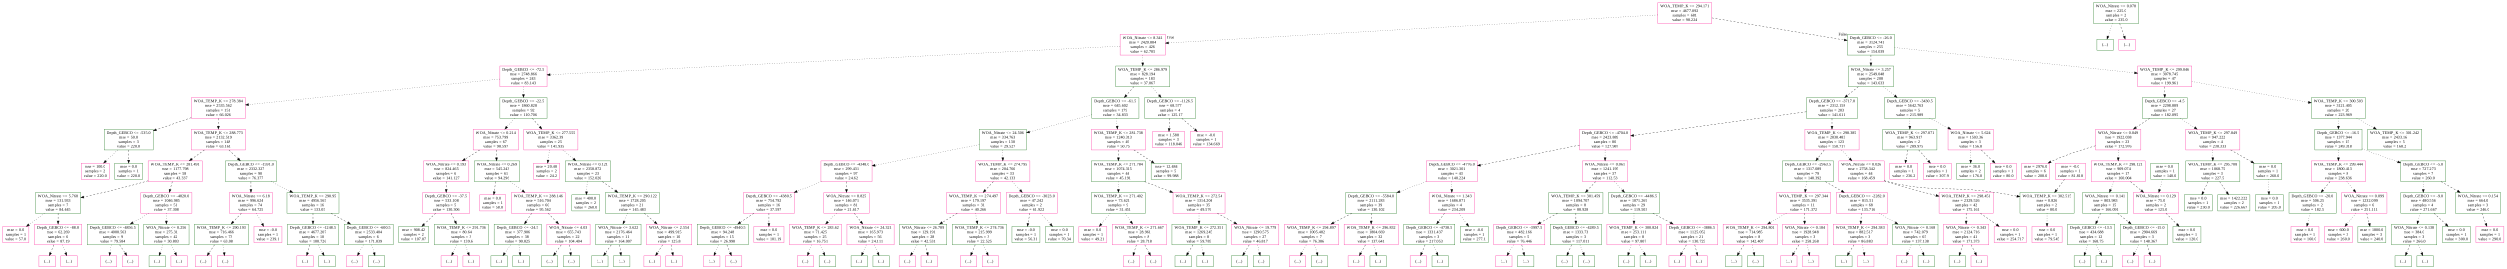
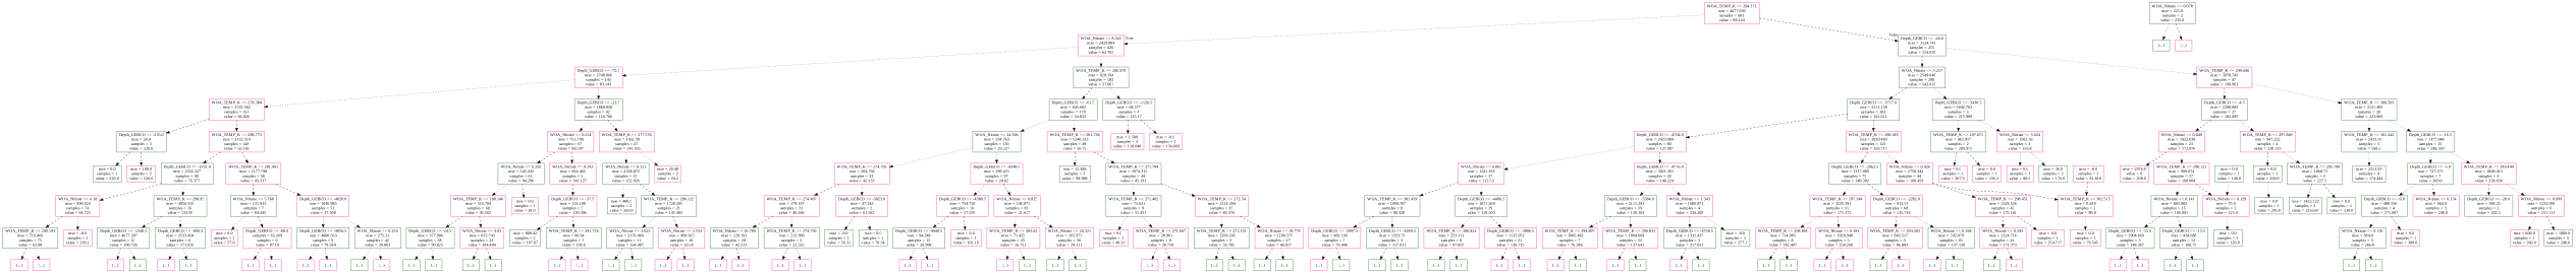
  digraph {
    fontname="Liberation Serif"
    node [color=deeppink fontname="Liberation Serif" shape=box]
    edge [fontname="Liberation Serif" style=dashed]
    n1 [label="WOA_TEMP_K <= 294.171\nmse = 4677.092\nsamples = 681\nvalue = 98.224"]
    n2 [label="WOA_Nitrate <= 8.341\nmse = 2420.884\nsamples = 426\nvalue = 62.705"]
    n3 [color=darkgreen label="Depth_GEBCO <= -26.0\nmse = 3124.741\nsamples = 255\nvalue = 154.039"]
    n4 [label="Depth_GEBCO <= -72.5\nmse = 2748.866\nsamples = 243\nvalue = 83.143"]
    n5 [color=darkgreen label="WOA_TEMP_K <= 286.979\nmse = 828.194\nsamples = 183\nvalue = 37.067"]
    n6 [color=darkgreen label="WOA_Nitrate <= 3.257\nmse = 2549.048\nsamples = 208\nvalue = 143.633"]
    n7 [label="WOA_TEMP_K <= 299.046\nmse = 3078.745\nsamples = 47\nvalue = 199.961"]
    n8 [label="WOA_TEMP_K <= 278.384\nmse = 2535.562\nsamples = 151\nvalue = 66.026"]
    n9 [color=darkgreen label="Depth_GEBCO <= -22.5\nmse = 1860.828\nsamples = 92\nvalue = 110.706"]
    n10 [color=darkgreen label="Depth_GEBCO <= -61.5\nmse = 645.602\nsamples = 179\nvalue = 34.833"]
    n11 [color=darkgreen label="Depth_GEBCO <= -1126.5\nmse = 68.577\nsamples = 4\nvalue = 125.17"]
    n12 [color=darkgreen label="Depth_GEBCO <= -535.0\nmse = 50.0\nsamples = 3\nvalue = 220.0"]
    n13 [label="WOA_TEMP_K <= 288.773\nmse = 2132.519\nsamples = 148\nvalue = 63.161"]
    n14 [label="WOA_Nitrate <= 0.214\nmse = 753.799\nsamples = 67\nvalue = 98.597"]
    n15 [label="WOA_TEMP_K <= 277.555\nmse = 3362.39\nsamples = 25\nvalue = 141.935"]
    n16 [label="mse = 100.0\nsamples = 2\nvalue = 220.0"]
    n17 [color=darkgreen label="mse = 0.0\nsamples = 1\nvalue = 220.0"]
    n18 [label="WOA_TEMP_K <= 281.491\nmse = 1177.798\nsamples = 58\nvalue = 43.337"]
    n19 [color=darkgreen label="Depth_GEBCO <= -1591.0\nmse = 2332.327\nsamples = 90\nvalue = 76.377"]
    n20 [color=darkgreen label="WOA_Nitrate <= 5.768\nmse = 131.933\nsamples = 7\nvalue = 84.445"]
    n21 [label="Depth_GEBCO <= -4820.0\nmse = 1046.985\nsamples = 51\nvalue = 37.308"]
    n22 [label="WOA_Nitrate <= 6.18\nmse = 996.624\nsamples = 74\nvalue = 64.725"]
    n23 [color=darkgreen label="WOA_TEMP_K <= 290.95\nmse = 4956.565\nsamples = 16\nvalue = 133.05"]
    n24 [label="mse = 0.0\nsamples = 1\nvalue = 57.0"]
-   n25 [label="Depth_GEBCO <= -88.0\nmse = 62.269\nsamples = 6\nvalue = 87.19"]
+   n25 [label="Depth_GEBCO <= -88.0\nsamples = 62.269\nsamples = 6\nvalue = 87.19"]
    n26 [color=darkgreen label="Depth_GEBCO <= -4856.5\nmse = 4000.563\nsamples = 9\nvalue = 79.584"]
    n27 [color=darkgreen label="WOA_Nitrate <= 0.256\nmse = 275.31\nsamples = 42\nvalue = 30.803"]
    n28 [label="(...)"]
    n29 [label="(...)"]
    n30 [label="(...)"]
    n31 [label="(...)"]
    n32 [color=darkgreen label="(...)"]
    n33 [label="(...)"]
    n34 [color=darkgreen label="WOA_TEMP_K <= 290.193\nmse = 716.466\nsamples = 73\nvalue = 63.08"]
    n35 [label="mse = -0.0\nsamples = 1\nvalue = 239.1"]
    n36 [color=darkgreen label="Depth_GEBCO <= -1248.5\nmse = 4677.207\nsamples = 10\nvalue = 100.726"]
    n37 [color=darkgreen label="Depth_GEBCO <= -600.5\nmse = 2533.404\nsamples = 6\nvalue = 171.839"]
    n38 [label="(...)"]
    n39 [label="(...)"]
    n40 [label="(...)"]
    n41 [color=darkgreen label="(...)"]
    n42 [label="(...)"]
    n43 [color=darkgreen label="(...)"]
    n44 [label="WOA_Nitrate <= 0.193\nmse = 824.465\nsamples = 6\nvalue = 141.127"]
    n45 [color=darkgreen label="WOA_Nitrate <= 0.269\nmse = 545.243\nsamples = 61\nvalue = 94.296"]
    n46 [label="mse = 20.48\nsamples = 2\nvalue = 24.2"]
    n47 [color=darkgreen label="WOA_Nitrate <= 0.121\nmse = 2358.872\nsamples = 23\nvalue = 152.026"]
    n48 [label="Depth_GEBCO <= -37.5\nmse = 533.108\nsamples = 5\nvalue = 130.306"]
    n49 [label="mse = 0.0\nsamples = 1\nvalue = 58.0"]
    n50 [label="WOA_TEMP_K <= 288.146\nmse = 516.704\nsamples = 60\nvalue = 95.562"]
    n51 [color=darkgreen label="mse = 908.42\nsamples = 2\nvalue = 107.07"]
    n52 [color=darkgreen label="WOA_TEMP_K <= 291.736\nmse = 80.64\nsamples = 3\nvalue = 139.6"]
    n53 [label="(...)"]
    n54 [label="(...)"]
    n55 [color=darkgreen label="Depth_GEBCO <= -24.5\nmse = 377.906\nsamples = 38\nvalue = 90.825"]
    n56 [label="WOA_Nitrate <= 4.03\nmse = 655.743\nsamples = 22\nvalue = 104.404"]
    n57 [color=darkgreen label="(...)"]
    n58 [color=darkgreen label="(...)"]
    n59 [color=darkgreen label="(...)"]
    n60 [color=darkgreen label="(...)"]
    n61 [color=darkgreen label="mse = 400.0\nsamples = 2\nvalue = 260.0"]
    n62 [color=darkgreen label="WOA_TEMP_K <= 290.122\nmse = 1728.205\nsamples = 21\nvalue = 145.483"]
    n63 [color=darkgreen label="WOA_Nitrate <= 3.622\nmse = 2176.464\nsamples = 11\nvalue = 164.007"]
    n64 [label="WOA_Nitrate <= 2.554\nmse = 499.915\nsamples = 10\nvalue = 125.8"]
    n65 [color=darkgreen label="(...)"]
    n66 [color=darkgreen label="(...)"]
    n67 [label="(...)"]
    n68 [label="(...)"]
    n69 [color=darkgreen label="WOA_Nitrate <= 24.506\nmse = 334.763\nsamples = 130\nvalue = 29.527"]
    n70 [label="WOA_TEMP_K <= 281.738\nmse = 1240.313\nsamples = 49\nvalue = 50.75"]
    n71 [label="mse = 1.588\nsamples = 3\nvalue = 118.046"]
    n72 [label="mse = -0.0\nsamples = 1\nvalue = 134.669"]
    n73 [label="Depth_GEBCO <= -4348.0\nmse = 299.431\nsamples = 97\nvalue = 24.62"]
    n74 [label="WOA_TEMP_K <= 274.795\nmse = 204.766\nsamples = 33\nvalue = 42.133"]
    n75 [color=darkgreen label="WOA_TEMP_K <= 271.784\nmse = 1074.315\nsamples = 44\nvalue = 45.191"]
    n76 [color=darkgreen label="mse = 12.484\nsamples = 5\nvalue = 99.988"]
    n77 [label="Depth_GEBCO <= -4380.5\nmse = 754.792\nsamples = 16\nvalue = 37.597"]
    n78 [label="WOA_Nitrate <= 8.825\nmse = 146.071\nsamples = 81\nvalue = 21.617"]
    n79 [label="WOA_TEMP_K <= 274.497\nmse = 179.197\nsamples = 31\nvalue = 40.266"]
    n80 [label="Depth_GEBCO <= -3023.0\nmse = 47.242\nsamples = 2\nvalue = 61.922"]
    n81 [color=darkgreen label="Depth_GEBCO <= -4940.5\nmse = 94.248\nsamples = 15\nvalue = 26.998"]
    n82 [label="mse = 0.0\nsamples = 1\nvalue = 101.19"]
    n83 [label="WOA_TEMP_K <= 283.62\nmse = 71.425\nsamples = 25\nvalue = 16.751"]
    n84 [label="WOA_Nitrate <= 24.321\nmse = 165.973\nsamples = 56\nvalue = 24.111"]
    n85 [label="(...)"]
    n86 [label="(...)"]
    n87 [label="(...)"]
    n88 [color=darkgreen label="(...)"]
    n89 [color=darkgreen label="(...)"]
    n90 [color=darkgreen label="(...)"]
    n91 [color=darkgreen label="WOA_Nitrate <= 26.789\nmse = 129.191\nsamples = 28\nvalue = 42.531"]
    n92 [color=darkgreen label="WOA_TEMP_K <= 274.736\nmse = 215.999\nsamples = 3\nvalue = 22.525"]
    n93 [color=darkgreen label="mse = -0.0\nsamples = 1\nvalue = 56.31"]
    n94 [color=darkgreen label="mse = 0.0\nsamples = 1\nvalue = 70.34"]
    n95 [label="(...)"]
    n96 [label="(...)"]
    n97 [label="(...)"]
    n98 [label="(...)"]
    n99 [color=darkgreen label="WOA_TEMP_K <= 271.402\nmse = 73.621\nsamples = 9\nvalue = 31.451"]
    n100 [label="WOA_TEMP_K <= 272.54\nmse = 1314.204\nsamples = 35\nvalue = 49.576"]
    n101 [label="mse = 0.0\nsamples = 1\nvalue = 49.21"]
    n102 [label="WOA_TEMP_K <= 271.667\nmse = 28.961\nsamples = 8\nvalue = 28.718"]
    n103 [color=darkgreen label="WOA_TEMP_K <= 272.351\nmse = 1269.245\nsamples = 8\nvalue = 59.785"]
    n104 [label="WOA_Nitrate <= 19.779\nmse = 1290.575\nsamples = 27\nvalue = 46.817"]
    n105 [label="(...)"]
    n106 [label="(...)"]
    n107 [color=darkgreen label="(...)"]
    n108 [color=darkgreen label="(...)"]
    n109 [color=darkgreen label="(...)"]
    n110 [color=darkgreen label="(...)"]
    n111 [color=darkgreen label="Depth_GEBCO <= -3717.0\nmse = 2312.158\nsamples = 203\nvalue = 141.611"]
    n112 [color=darkgreen label="Depth_GEBCO <= -3430.5\nmse = 5642.763\nsamples = 5\nvalue = 215.989"]
    n113 [color=darkgreen label="Depth_GEBCO <= -4.5\nmse = 2298.889\nsamples = 27\nvalue = 182.095"]
    n114 [color=darkgreen label="WOA_TEMP_K <= 300.503\nmse = 3121.405\nsamples = 20\nvalue = 223.969"]
    n115 [label="Depth_GEBCO <= -4704.0\nmse = 2423.889\nsamples = 80\nvalue = 127.987"]
    n116 [label="WOA_TEMP_K <= 298.385\nmse = 2030.483\nsamples = 123\nvalue = 150.717"]
    n117 [color=darkgreen label="WOA_TEMP_K <= 297.071\nmse = 963.917\nsamples = 2\nvalue = 289.975"]
    n118 [label="WOA_Nitrate <= 5.624\nmse = 1503.36\nsamples = 3\nvalue = 156.8"]
    n119 [label="Depth_GEBCO <= -4776.0\nmse = 3021.301\nsamples = 43\nvalue = 140.224"]
    n120 [label="WOA_Nitrate <= 0.061\nmse = 1241.195\nsamples = 37\nvalue = 112.53"]
    n121 [color=darkgreen label="Depth_GEBCO <= -2963.5\nmse = 1317.089\nsamples = 79\nvalue = 140.392"]
    n122 [label="WOA_Nitrate <= 0.026\nmse = 2758.342\nsamples = 44\nvalue = 168.459"]
    n123 [color=darkgreen label="Depth_GEBCO <= -5584.0\nmse = 2111.283\nsamples = 39\nvalue = 130.102"]
    n124 [label="WOA_Nitrate <= 1.343\nmse = 1686.871\nsamples = 4\nvalue = 234.209"]
    n125 [color=darkgreen label="WOA_TEMP_K <= 301.459\nmse = 1094.707\nsamples = 8\nvalue = 88.928"]
    n126 [color=darkgreen label="Depth_GEBCO <= -4486.5\nmse = 1071.269\nsamples = 29\nvalue = 119.503"]
    n127 [label="WOA_TEMP_K <= 294.897\nmse = 1005.482\nsamples = 7\nvalue = 76.386"]
    n128 [label="WOA_TEMP_K <= 296.832\nmse = 1804.669\nsamples = 32\nvalue = 137.641"]
    n129 [color=darkgreen label="Depth_GEBCO <= -4738.5\nmse = 1331.437\nsamples = 3\nvalue = 217.053"]
    n130 [color=darkgreen label="mse = -0.0\nsamples = 1\nvalue = 277.1"]
    n131 [label="(...)"]
    n132 [color=darkgreen label="(...)"]
    n133 [label="(...)"]
    n134 [color=darkgreen label="(...)"]
    n135 [label="(...)"]
    n136 [color=darkgreen label="(...)"]
    n137 [label="Depth_GEBCO <= -3997.5\nmse = 482.166\nsamples = 5\nvalue = 76.446"]
    n138 [color=darkgreen label="Depth_GEBCO <= -4289.5\nmse = 1333.73\nsamples = 3\nvalue = 117.011"]
    n139 [label="WOA_TEMP_K <= 300.824\nmse = 253.111\nsamples = 8\nvalue = 97.807"]
    n140 [label="Depth_GEBCO <= -3886.5\nmse = 1125.052\nsamples = 21\nvalue = 130.725"]
    n141 [label="(...)"]
    n142 [color=darkgreen label="(...)"]
    n143 [color=darkgreen label="(...)"]
    n144 [color=darkgreen label="(...)"]
    n145 [color=darkgreen label="(...)"]
    n146 [color=darkgreen label="(...)"]
    n147 [label="(...)"]
    n148 [label="(...)"]
    n149 [label="WOA_TEMP_K <= 297.344\nmse = 3535.391\nsamples = 11\nvalue = 171.372"]
    n150 [label="Depth_GEBCO <= -2282.0\nmse = 815.51\nsamples = 68\nvalue = 135.716"]
-   n151 [color=darkgreen label="WOA_TEMP_K <= 302.515\nmse = 0.826\nsamples = 2\nvalue = 80.0"]
+   n151 [label="WOA_TEMP_K <= 302.515\nmse = 0.826\nsamples = 2\nvalue = 80.0"]
    n152 [label="WOA_TEMP_K <= 298.451\nmse = 2329.526\nsamples = 42\nvalue = 175.161"]
    n153 [label="WOA_TEMP_K <= 294.801\nmse = 714.985\nsamples = 8\nvalue = 142.407"]
    n154 [label="WOA_Nitrate <= 0.184\nmse = 1928.948\nsamples = 3\nvalue = 258.268"]
    n155 [label="WOA_TEMP_K <= 294.383\nmse = 882.517\nsamples = 3\nvalue = 86.883"]
    n156 [color=darkgreen label="WOA_Nitrate <= 0.168\nmse = 742.079\nsamples = 65\nvalue = 137.138"]
    n157 [color=darkgreen label="(...)"]
    n158 [color=darkgreen label="(...)"]
    n159 [label="(...)"]
    n160 [label="(...)"]
    n161 [color=darkgreen label="(...)"]
    n162 [label="(...)"]
    n163 [label="(...)"]
    n164 [color=darkgreen label="(...)"]
    n165 [label="mse = 0.0\nsamples = 1\nvalue = 79.545"]
    n166 [label="mse = 0.0\nsamples = 1\nvalue = 254.717"]
    n167 [label="WOA_Nitrate <= 0.343\nmse = 2124.716\nsamples = 41\nvalue = 171.373"]
    n168 [label="mse = -0.0\nsamples = 1\nvalue = 81.818"]
    n169 [color=darkgreen label="(...)"]
    n170 [label="(...)"]
    n171 [label="mse = 0.0\nsamples = 1\nvalue = 236.2"]
    n172 [label="mse = 0.0\nsamples = 1\nvalue = 307.9"]
    n173 [color=darkgreen label="mse = 36.0\nsamples = 2\nvalue = 176.0"]
    n174 [label="mse = 0.0\nsamples = 1\nvalue = 80.0"]
    n175 [label="WOA_Nitrate <= 0.049\nmse = 1922.038\nsamples = 23\nvalue = 172.976"]
    n176 [label="WOA_TEMP_K <= 297.849\nmse = 947.222\nsamples = 4\nvalue = 238.333"]
    n177 [color=darkgreen label="Depth_GEBCO <= -16.5\nmse = 1377.944\nsamples = 15\nvalue = 249.318"]
    n178 [color=darkgreen label="WOA_TEMP_K <= 301.242\nmse = 2433.16\nsamples = 5\nvalue = 168.2"]
-   n179 [label="mse = 2976.0\nsamples = 6\nvalue = 208.0"]
+   n179 [label="mse = 2976.0\nvalue = 6\nvalue = 208.0"]
    n180 [label="WOA_TEMP_K <= 298.121\nmse = 909.074\nsamples = 17\nvalue = 160.004"]
    n181 [color=darkgreen label="WOA_TEMP_K <= 295.708\nmse = 1068.75\nsamples = 3\nvalue = 227.5"]
    n182 [color=darkgreen label="mse = 0.0\nsamples = 1\nvalue = 260.0"]
    n183 [color=darkgreen label="WOA_Nitrate <= 0.141\nmse = 803.983\nsamples = 15\nvalue = 166.091"]
    n184 [label="WOA_Nitrate <= 0.129\nmse = 75.0\nsamples = 2\nvalue = 125.0"]
    n185 [color=darkgreen label="Depth_GEBCO <= -13.5\nmse = 434.688\nsamples = 12\nvalue = 168.75"]
    n186 [color=darkgreen label="Depth_GEBCO <= -15.0\nmse = 2904.669\nsamples = 3\nvalue = 148.367"]
    n187 [color=darkgreen label="mse = 0.0\nsamples = 1\nvalue = 120.0"]
    n188 [color=darkgreen label="(...)"]
    n189 [color=darkgreen label="(...)"]
    n190 [label="(...)"]
    n191 [label="(...)"]
    n192 [color=darkgreen label="mse = 0.0\nsamples = 1\nvalue = 140.0"]
    n193 [color=darkgreen label="mse = 0.0\nsamples = 1\nvalue = 230.0"]
    n194 [color=darkgreen label="mse = 1422.222\nsamples = 2\nvalue = 226.667"]
    n195 [color=darkgreen label="mse = 0.0\nsamples = 1\nvalue = 205.0"]
    n196 [label="WOA_TEMP_K <= 299.444\nmse = 1800.413\nsamples = 8\nvalue = 238.636"]
    n197 [color=darkgreen label="Depth_GEBCO <= -5.0\nmse = 727.273\nsamples = 7\nvalue = 260.0"]
+   n198 [color=darkgreen label="mse = 2313.58\nsamples = 4\nvalue = 174.444"]
    n199 [color=darkgreen label="Depth_GEBCO <= -20.0\nmse = 506.25\nsamples = 2\nvalue = 182.5"]
    n200 [label="WOA_Nitrate <= 0.099\nmse = 1232.099\nsamples = 6\nvalue = 251.111"]
    n201 [color=darkgreen label="Depth_GEBCO <= -9.0\nmse = 480.556\nsamples = 4\nvalue = 271.667"]
-   n202 [color=darkgreen label="WOA_Nitrate <= 0.154\nmse = 664.0\nsamples = 3\nvalue = 246.0"]
-   n203 [label="mse = 0.0\nsamples = 1\nvalue = 160.0"]
+   n202 [label="WOA_Nitrate <= 0.154\nmse = 664.0\nsamples = 3\nvalue = 246.0"]
    n204 [label="mse = 600.0\nsamples = 3\nvalue = 260.0"]
    n205 [color=darkgreen label="mse = 1800.0\nsamples = 3\nvalue = 240.0"]
    n206 [color=darkgreen label="WOA_Nitrate <= 0.138\nmse = 384.0\nsamples = 3\nvalue = 266.0"]
-   n207 [color=darkgreen label="mse = 0.0\nsamples = 1\nvalue = 300.0"]
-   n208 [label="mse = 0.0\nsamples = 1\nvalue = 290.0"]
+   n207 [label="mse = 0.0\nsamples = 1\nvalue = 300.0"]
    n209 [color=darkgreen label="(...)"]
    n210 [color=darkgreen label="(...)"]
    n211 [color=darkgreen label="WOA_Nitrate <= 0.078\nmse = 225.0\nsamples = 2\nvalue = 235.0"]
    n212 [color=darkgreen label="(...)"]
    n213 [label="(...)"]
    n1 -> n2 [headlabel=True labelangle=45 labeldistance=2.5 style=dotted]
    n1 -> n3 [headlabel=False labelangle=-45 labeldistance=2.5]
    n2 -> n4 [style=dotted]
    n2 -> n5 [style=dotted]
    n3 -> n6
    n3 -> n7 [style=dotted]
    n4 -> n8 [style=dotted]
    n4 -> n9 [style=dotted]
    n5 -> n10
    n5 -> n11 [style=dotted]
    n6 -> n111
    n6 -> n112 [style=dotted]
    n7 -> n113
    n7 -> n114 [style=dotted]
    n8 -> n12
    n8 -> n13
    n9 -> n14 [style=dotted]
    n9 -> n15
    n10 -> n69 [style=dotted]
    n10 -> n70 [style=dotted]
    n11 -> n71
    n11 -> n72
-   n12 -> n16 [style=dotted]
+   n12 -> n16
    n12 -> n17
    n13 -> n18
    n13 -> n19
    n14 -> n44
    n14 -> n45
    n15 -> n46 [style=dotted]
    n15 -> n47 [style=dotted]
    n18 -> n20
    n18 -> n21
    n19 -> n22
    n19 -> n23 [style=dotted]
    n20 -> n24 [style=dotted]
    n20 -> n25
    n21 -> n26 [style=dotted]
    n21 -> n27 [style=dotted]
    n22 -> n34
    n22 -> n35 [style=dotted]
    n23 -> n36
    n23 -> n37
    n25 -> n28
    n25 -> n29 [style=dotted]
    n26 -> n30 [style=dotted]
    n26 -> n31
    n27 -> n32 [style=dotted]
    n27 -> n33 [style=dotted]
    n34 -> n38
    n34 -> n39 [style=dotted]
    n36 -> n40
    n36 -> n41 [style=dotted]
    n37 -> n42 [style=dotted]
    n37 -> n43 [style=dotted]
    n44 -> n48
    n45 -> n49
    n45 -> n50 [style=dotted]
    n47 -> n61 [style=dotted]
    n47 -> n62
    n48 -> n51
    n48 -> n52
    n50 -> n55
    n50 -> n56
    n52 -> n53 [style=dotted]
    n52 -> n54 [style=dotted]
    n55 -> n57 [style=dotted]
    n55 -> n58 [style=dotted]
    n56 -> n59
    n56 -> n60
    n62 -> n63 [style=dotted]
    n62 -> n64
    n63 -> n65
    n63 -> n66
    n64 -> n67
    n64 -> n68
    n69 -> n73 [style=dotted]
    n69 -> n74 [style=dotted]
    n70 -> n75
    n70 -> n76
    n73 -> n77 [style=dotted]
    n73 -> n78
    n74 -> n79
    n74 -> n80 [style=dotted]
    n75 -> n99 [style=dotted]
    n75 -> n100
    n77 -> n81
    n77 -> n82
    n78 -> n83 [style=dotted]
    n78 -> n84
    n79 -> n91
    n79 -> n92 [style=dotted]
    n80 -> n93
    n80 -> n94 [style=dotted]
    n81 -> n85 [style=dotted]
    n81 -> n86
    n83 -> n87 [style=dotted]
    n83 -> n88 [style=dotted]
    n84 -> n89 [style=dotted]
    n84 -> n90 [style=dotted]
    n91 -> n95 [style=dotted]
    n91 -> n96
    n92 -> n97
    n92 -> n98 [style=dotted]
    n99 -> n101 [style=dotted]
    n99 -> n102 [style=dotted]
    n100 -> n103 [style=dotted]
    n100 -> n104
    n102 -> n105
    n102 -> n106
    n103 -> n107
    n103 -> n108 [style=dotted]
    n104 -> n109
    n104 -> n110 [style=dotted]
    n111 -> n115
    n111 -> n116
    n112 -> n117 [style=dotted]
    n112 -> n118 [style=dotted]
    n113 -> n175
    n113 -> n176 [style=dotted]
    n114 -> n177 [style=dotted]
    n114 -> n178 [style=dotted]
    n115 -> n119
    n115 -> n120 [style=dotted]
    n116 -> n121
    n116 -> n122 [style=dotted]
    n117 -> n171
    n117 -> n172
    n118 -> n173 [style=dotted]
-   n118 -> n174
+   n118 -> n174 [style=dotted]
    n119 -> n123 [style=dotted]
    n119 -> n124 [style=dotted]
    n120 -> n125
    n120 -> n126 [style=dotted]
    n121 -> n149 [style=dotted]
    n121 -> n150
    n122 -> n151
    n122 -> n152
    n123 -> n127
    n123 -> n128
    n124 -> n129
    n124 -> n130 [style=dotted]
    n125 -> n137
    n125 -> n138
    n126 -> n139 [style=dotted]
    n126 -> n140
    n127 -> n131 [style=dotted]
    n127 -> n132 [style=dotted]
    n128 -> n133
    n128 -> n134 [style=dotted]
    n129 -> n135
    n129 -> n136 [style=dotted]
    n137 -> n141 [style=dotted]
    n137 -> n142
    n138 -> n143
    n138 -> n144 [style=dotted]
    n139 -> n145 [style=dotted]
    n139 -> n146 [style=dotted]
    n140 -> n147
    n140 -> n148
    n149 -> n153 [style=dotted]
    n149 -> n154
    n150 -> n155
    n150 -> n156 [style=dotted]
    n151 -> n165 [style=dotted]
    n152 -> n166
    n152 -> n167
    n153 -> n157
    n153 -> n158 [style=dotted]
    n154 -> n159
    n154 -> n160 [style=dotted]
    n155 -> n161
    n155 -> n162 [style=dotted]
    n156 -> n163 [style=dotted]
    n156 -> n164 [style=dotted]
    n167 -> n169
    n167 -> n170
    n168 -> n151
    n175 -> n179
    n175 -> n180 [style=dotted]
    n176 -> n181 [style=dotted]
    n176 -> n182
    n177 -> n196 [style=dotted]
    n177 -> n197 [style=dotted]
+   n178 -> n198 [style=dotted]
    n180 -> n183 [style=dotted]
    n180 -> n184
    n181 -> n193
    n181 -> n194
    n182 -> n195 [style=dotted]
    n183 -> n185
    n183 -> n186
-   n184 -> n187
+   n184 -> n187 [style=dotted]
    n185 -> n188 [style=dotted]
    n185 -> n189 [style=dotted]
    n186 -> n190 [style=dotted]
    n186 -> n191
    n192 -> n184 [style=dotted]
    n196 -> n199
    n196 -> n200 [style=dotted]
    n197 -> n201 [style=dotted]
    n197 -> n202
-   n199 -> n203 [style=dotted]
    n200 -> n204 [style=dotted]
    n200 -> n205
    n201 -> n206 [style=dotted]
    n201 -> n207
-   n202 -> n208
    n206 -> n209
    n206 -> n210 [style=dotted]
    n211 -> n212 [style=dotted]
    n211 -> n213
  }
